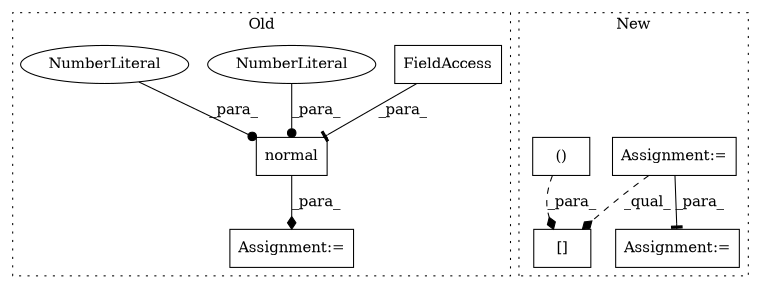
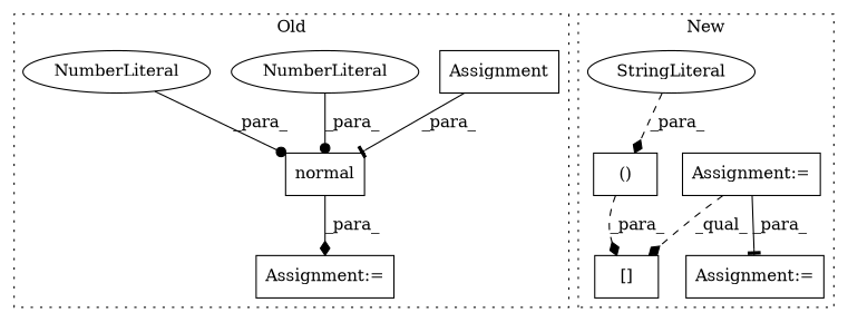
  digraph {
    node [a=7 l=1 shape=box]
    edge [arrowhead=diamond style=solid]
    n1 [a=32 l="7,1" label=normal s="3929,3959"]
    n2 [label="Assignment:=" s=3915]
-   n3 [a=22 l=12 label=FieldAccess s=3916]
+   n3 [a=22 l=12 label=Assignment s=3916]
    n4 [a=34 l=3 label=NumberLiteral s=3940 shape=ellipse]
    n5 [a=34 l=3 label=NumberLiteral s=3936 shape=ellipse]
    n6 [a=2 l="67,2" label="[]" s="4679,4776"]
    n7 [label="Assignment:=" s=4262]
    n8 [a=106 l=30 label="()" s=4746]
+   n9 [a=45 l=16 label=StringLiteral s=4760 shape=ellipse]
    n10 [label="Assignment:=" s=4939]
    subgraph cluster_1 {
      label=Old
      style=dotted
      n1
      n2
      n3
      n4
      n5
    }
    subgraph cluster_2 {
      label=New
      style=dotted
      n6
      n7
      n8
+     n9
      n10
    }
    n1 -> n2 [label=_para_]
    n3 -> n1 [arrowhead=tee label=_para_]
    n4 -> n1 [arrowhead=dot label=_para_]
    n5 -> n1 [arrowhead=dot label=_para_]
    n7 -> n6 [label=_qual_ style=dashed]
    n7 -> n10 [arrowhead=tee label=_para_]
    n8 -> n6 [label=_para_ style=dashed]
+   n9 -> n8 [label=_para_ style=dashed]
  }
